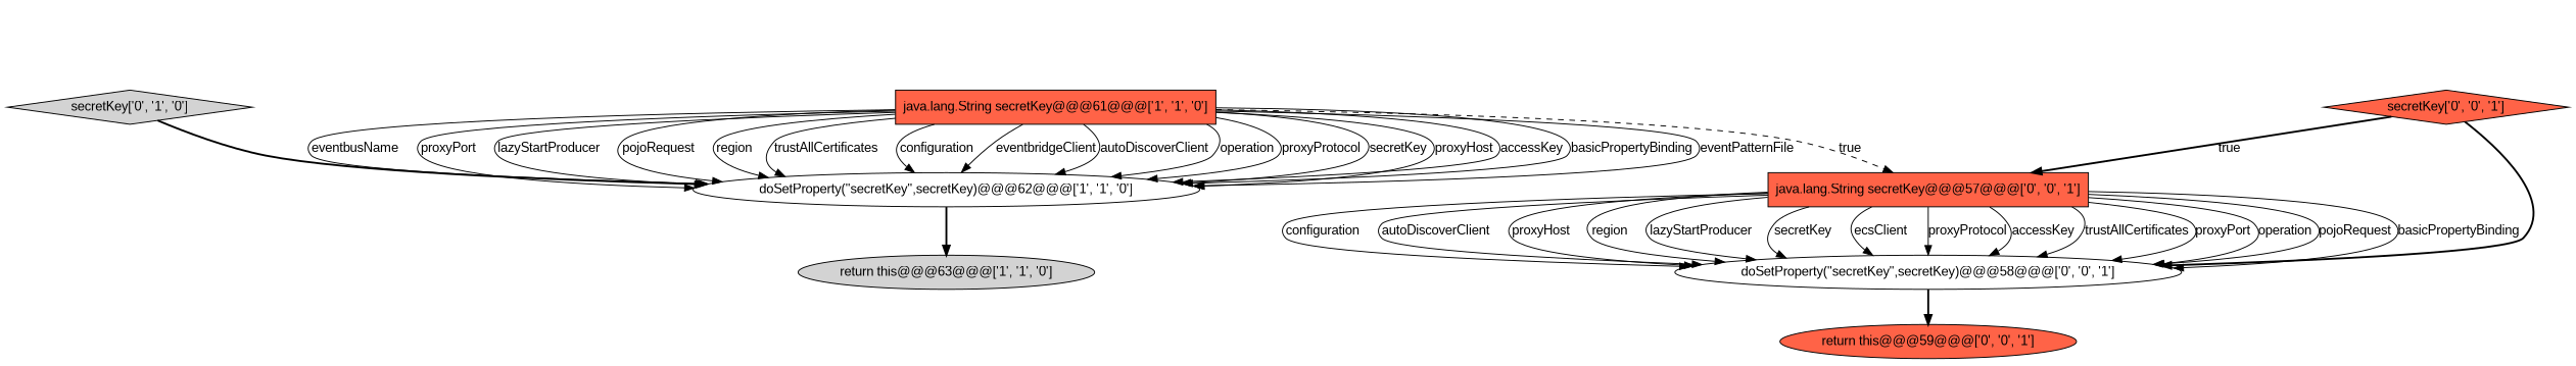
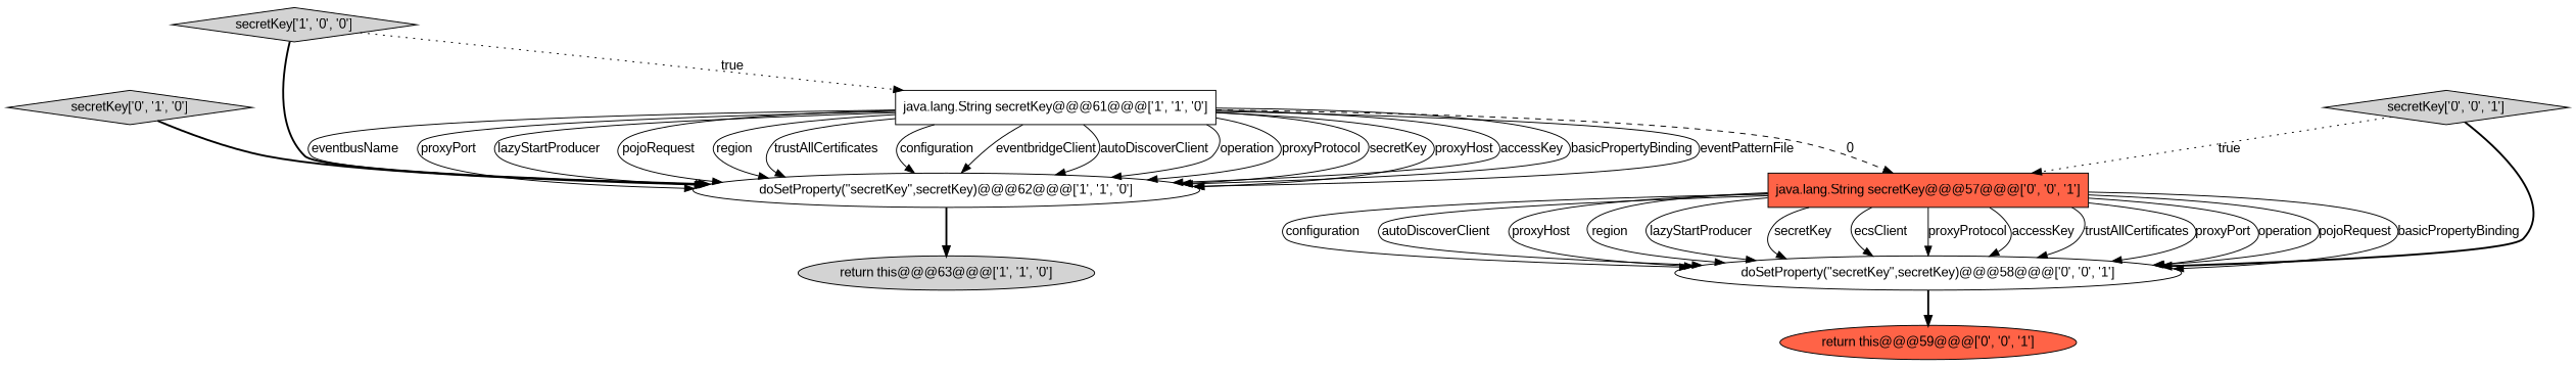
  digraph {
    fontname="Liberation Sans"
    node [fillcolor=lightgray fontname="Liberation Sans" shape=ellipse style=filled]
    edge [fontname="Liberation Sans" style=solid]
    n1 [fillcolor=tomato label="return this@@@59@@@['0', '0', '1']"]
    n2 [fillcolor=white label="doSetProperty(\"secretKey\",secretKey)@@@58@@@['0', '0', '1']"]
    n3 [fillcolor=white label="doSetProperty(\"secretKey\",secretKey)@@@62@@@['1', '1', '0']"]
    n4 [label="return this@@@63@@@['1', '1', '0']"]
-   n5 [fillcolor=tomato label="java.lang.String secretKey@@@61@@@['1', '1', '0']" shape=box]
+   n5 [fillcolor=white label="java.lang.String secretKey@@@61@@@['1', '1', '0']" shape=box]
    n6 [fillcolor=tomato label="java.lang.String secretKey@@@57@@@['0', '0', '1']" shape=box]
    n7 [label="secretKey['0', '1', '0']" shape=diamond]
-   n8 [fillcolor=tomato label="secretKey['0', '0', '1']" shape=diamond]
+   n8 [label="secretKey['0', '0', '1']" shape=diamond]
+   n9 [label="secretKey['1', '0', '0']" shape=diamond]
    n2 -> n1 [style=bold]
    n3 -> n4 [style=bold]
    n5 -> n3 [label=eventbusName]
    n5 -> n3 [label=proxyPort]
    n5 -> n3 [label=lazyStartProducer]
    n5 -> n3 [label=pojoRequest]
    n5 -> n3 [label=region]
    n5 -> n3 [label=trustAllCertificates]
    n5 -> n3 [label=configuration]
    n5 -> n3 [label=eventbridgeClient]
    n5 -> n3 [label=autoDiscoverClient]
    n5 -> n3 [label=operation]
    n5 -> n3 [label=proxyProtocol]
    n5 -> n3 [label=secretKey]
    n5 -> n3 [label=proxyHost]
    n5 -> n3 [label=accessKey]
    n5 -> n3 [label=basicPropertyBinding]
    n5 -> n3 [label=eventPatternFile]
-   n5 -> n6 [label=true style=dashed]
+   n5 -> n6 [label=0 style=dashed]
    n6 -> n2 [label=configuration]
    n6 -> n2 [label=autoDiscoverClient]
    n6 -> n2 [label=proxyHost]
    n6 -> n2 [label=region]
    n6 -> n2 [label=lazyStartProducer]
    n6 -> n2 [label=secretKey]
    n6 -> n2 [label=ecsClient]
    n6 -> n2 [label=proxyProtocol]
    n6 -> n2 [label=accessKey]
    n6 -> n2 [label=trustAllCertificates]
    n6 -> n2 [label=proxyPort]
    n6 -> n2 [label=operation]
    n6 -> n2 [label=pojoRequest]
    n6 -> n2 [label=basicPropertyBinding]
    n7 -> n3 [style=bold]
    n8 -> n2 [style=bold]
-   n8 -> n6 [label=true style=bold]
+   n8 -> n6 [label=true style=dotted]
+   n9 -> n3 [style=bold]
+   n9 -> n5 [label=true style=dotted]
  }
